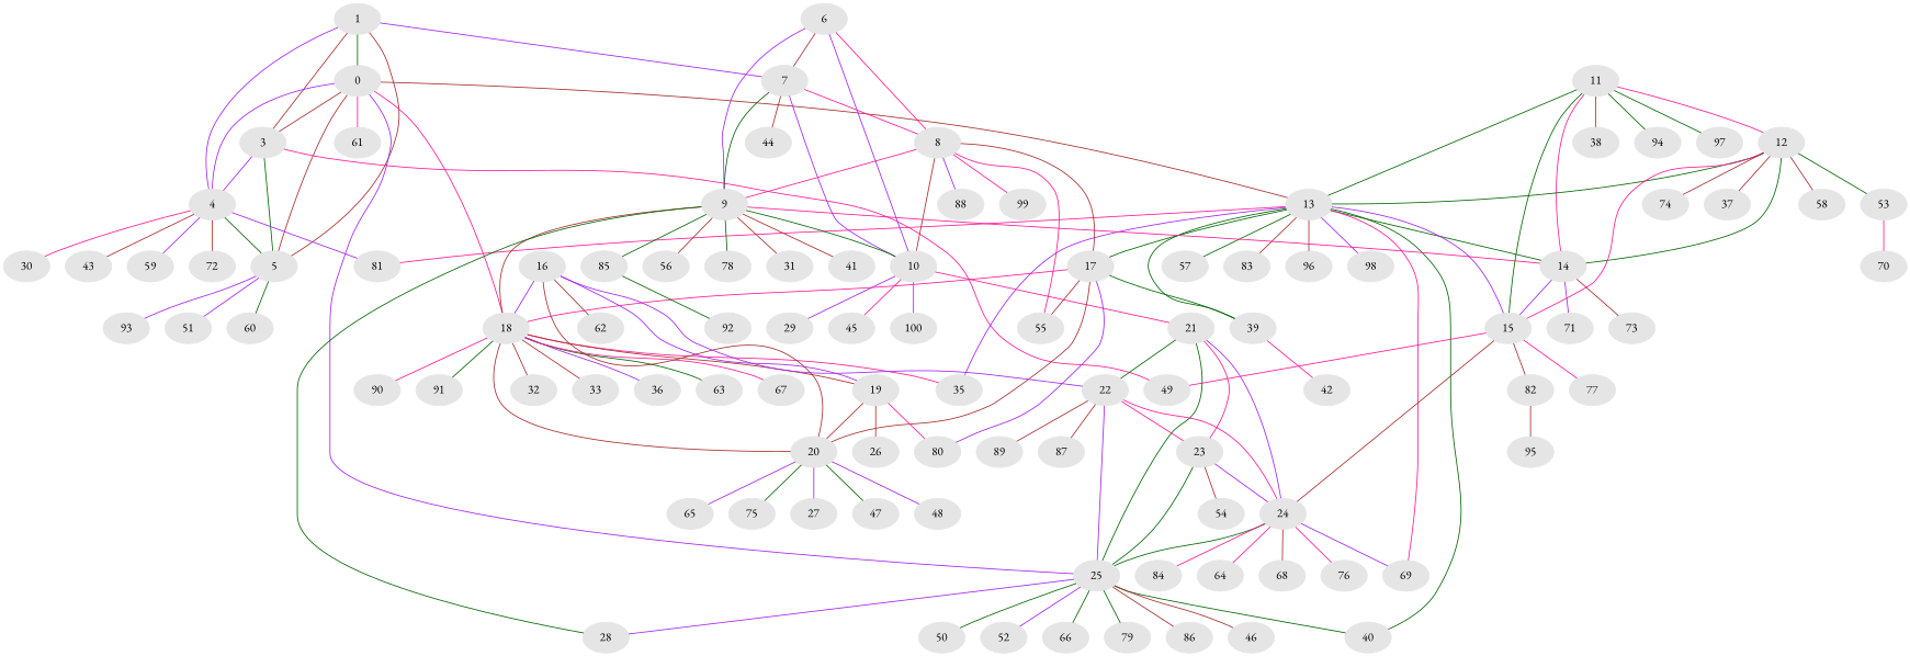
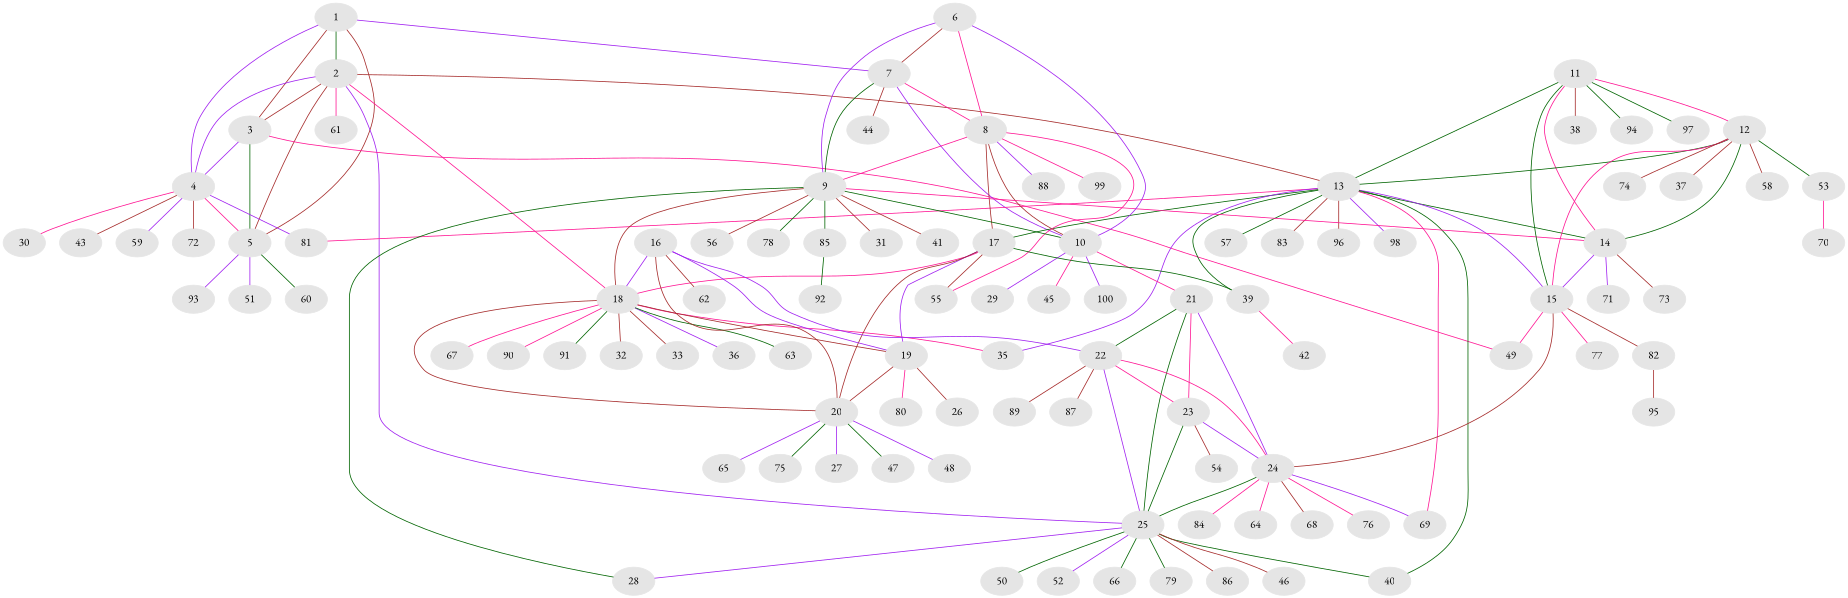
  graph {
    fontname="EB Garamond"
    node [color=gray90 fontname="EB Garamond" style=filled]
    edge [color=brown fontname="EB Garamond"]
    1
-   2 [label=0]
+   2
    3
    4
    5
    7
    13
    18
    25
    61
    49
    30
    43
    59
    72
    81
    51
    60
    93
    8
    9
    10
    44
    14
    15
    17
    35
    39
    40
    57
    69
    83
    96
    98
    19
    20
    32
    33
    36
    63
    67
    90
    91
    28
    46
    50
    52
    66
    79
    86
    6
    55
    88
    99
    31
    41
    56
    78
    85
    21
    29
    45
    100
    71
    73
    92
    24
    22
    23
    11
    12
    38
    94
    97
    37
    53
    58
    74
    77
    82
    70
    42
    64
    68
    76
    84
    95
    16
    62
    26
    80
    27
    47
    48
    65
    75
    87
    89
    54
    1 -- 2 [color=darkgreen]
    1 -- 3
    1 -- 4 [color=purple]
    1 -- 5
    1 -- 7 [color=purple]
    2 -- 3
    2 -- 4 [color=purple]
    2 -- 5
    2 -- 13
    2 -- 18 [color=deeppink]
    2 -- 25 [color=purple]
    2 -- 61 [color=deeppink]
    3 -- 4 [color=purple]
    3 -- 5 [color=darkgreen]
    3 -- 49 [color=deeppink]
-   4 -- 5 [color=darkgreen]
+   4 -- 5 [color=deeppink]
    4 -- 30 [color=deeppink]
    4 -- 43
    4 -- 59 [color=purple]
    4 -- 72
    4 -- 81 [color=purple]
    5 -- 51 [color=purple]
    5 -- 60 [color=darkgreen]
    5 -- 93 [color=purple]
    7 -- 8 [color=deeppink]
    7 -- 9 [color=darkgreen]
    7 -- 10 [color=purple]
    7 -- 44
    13 -- 81 [color=deeppink]
    13 -- 14 [color=darkgreen]
    13 -- 15 [color=purple]
    13 -- 17 [color=darkgreen]
    13 -- 35 [color=purple]
    13 -- 39 [color=darkgreen]
    13 -- 40 [color=darkgreen]
    13 -- 57 [color=darkgreen]
    13 -- 69 [color=deeppink]
    13 -- 83
    13 -- 96
    13 -- 98 [color=purple]
    18 -- 35 [color=deeppink]
    18 -- 19
    18 -- 20
    18 -- 32
    18 -- 33
    18 -- 36 [color=purple]
    18 -- 63 [color=darkgreen]
    18 -- 67 [color=deeppink]
    18 -- 90 [color=deeppink]
    18 -- 91 [color=darkgreen]
    25 -- 40 [color=darkgreen]
    25 -- 28 [color=purple]
    25 -- 46
    25 -- 50 [color=darkgreen]
    25 -- 52 [color=purple]
    25 -- 66 [color=darkgreen]
    25 -- 79 [color=darkgreen]
    25 -- 86
    8 -- 9 [color=deeppink]
    8 -- 10
    8 -- 17
    8 -- 55 [color=deeppink]
    8 -- 88 [color=purple]
    8 -- 99 [color=deeppink]
    9 -- 18
    9 -- 10 [color=darkgreen]
    9 -- 14 [color=deeppink]
    9 -- 28 [color=darkgreen]
    9 -- 31
    9 -- 41
    9 -- 56
    9 -- 78 [color=darkgreen]
    9 -- 85 [color=darkgreen]
    10 -- 21 [color=deeppink]
    10 -- 29 [color=purple]
    10 -- 45 [color=deeppink]
    10 -- 100 [color=purple]
    14 -- 15 [color=purple]
    14 -- 71 [color=purple]
    14 -- 73
    15 -- 49 [color=deeppink]
    15 -- 24
    15 -- 77 [color=deeppink]
    15 -- 82
    17 -- 18 [color=deeppink]
    17 -- 39 [color=darkgreen]
-   17 -- 80 [color=purple]
+   17 -- 19 [color=purple]
    17 -- 20
    17 -- 55
    39 -- 42 [color=deeppink]
    19 -- 20
    19 -- 26
    19 -- 80 [color=deeppink]
    20 -- 27 [color=purple]
    20 -- 47 [color=darkgreen]
    20 -- 48 [color=purple]
    20 -- 65 [color=purple]
    20 -- 75 [color=darkgreen]
    6 -- 7
    6 -- 8 [color=deeppink]
    6 -- 9 [color=purple]
    6 -- 10 [color=purple]
    85 -- 92 [color=darkgreen]
    21 -- 25 [color=darkgreen]
    21 -- 24 [color=purple]
    21 -- 22 [color=darkgreen]
    21 -- 23 [color=deeppink]
    24 -- 25 [color=darkgreen]
    24 -- 69 [color=purple]
    24 -- 64 [color=deeppink]
    24 -- 68
    24 -- 76 [color=deeppink]
    24 -- 84 [color=deeppink]
    22 -- 25 [color=purple]
    22 -- 24 [color=deeppink]
    22 -- 23 [color=deeppink]
    22 -- 87
    22 -- 89
    23 -- 25 [color=darkgreen]
    23 -- 24 [color=purple]
    23 -- 54
    11 -- 13 [color=darkgreen]
    11 -- 14 [color=deeppink]
    11 -- 15 [color=darkgreen]
    11 -- 12 [color=deeppink]
    11 -- 38
    11 -- 94 [color=darkgreen]
    11 -- 97 [color=darkgreen]
    12 -- 13 [color=darkgreen]
    12 -- 14 [color=darkgreen]
    12 -- 15 [color=deeppink]
    12 -- 37
    12 -- 53 [color=darkgreen]
    12 -- 58
    12 -- 74
    53 -- 70 [color=deeppink]
    82 -- 95
    16 -- 18 [color=purple]
    16 -- 19 [color=purple]
    16 -- 20
    16 -- 22 [color=purple]
    16 -- 62
  }
